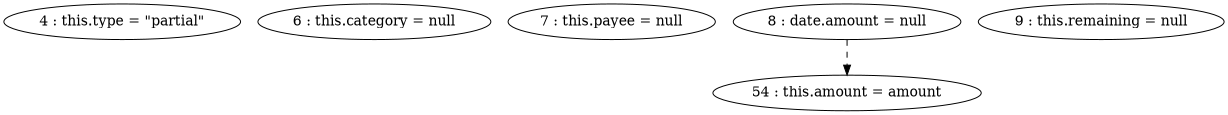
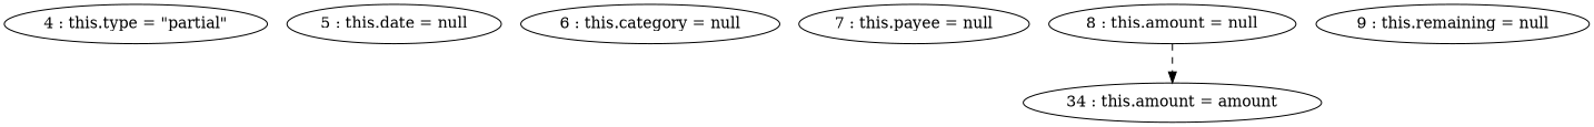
  digraph {
    "4 : this.type = \"partial\""
+   "5 : this.date = null"
    "6 : this.category = null"
    "7 : this.payee = null"
-   "8 : this.amount = null" [label="8 : date.amount = null"]
-   "54 : this.amount = amount"
+   "8 : this.amount = null"
+   "54 : this.amount = amount" [label="34 : this.amount = amount"]
    "9 : this.remaining = null"
    "8 : this.amount = null" -> "54 : this.amount = amount" [style=dashed]
  }
